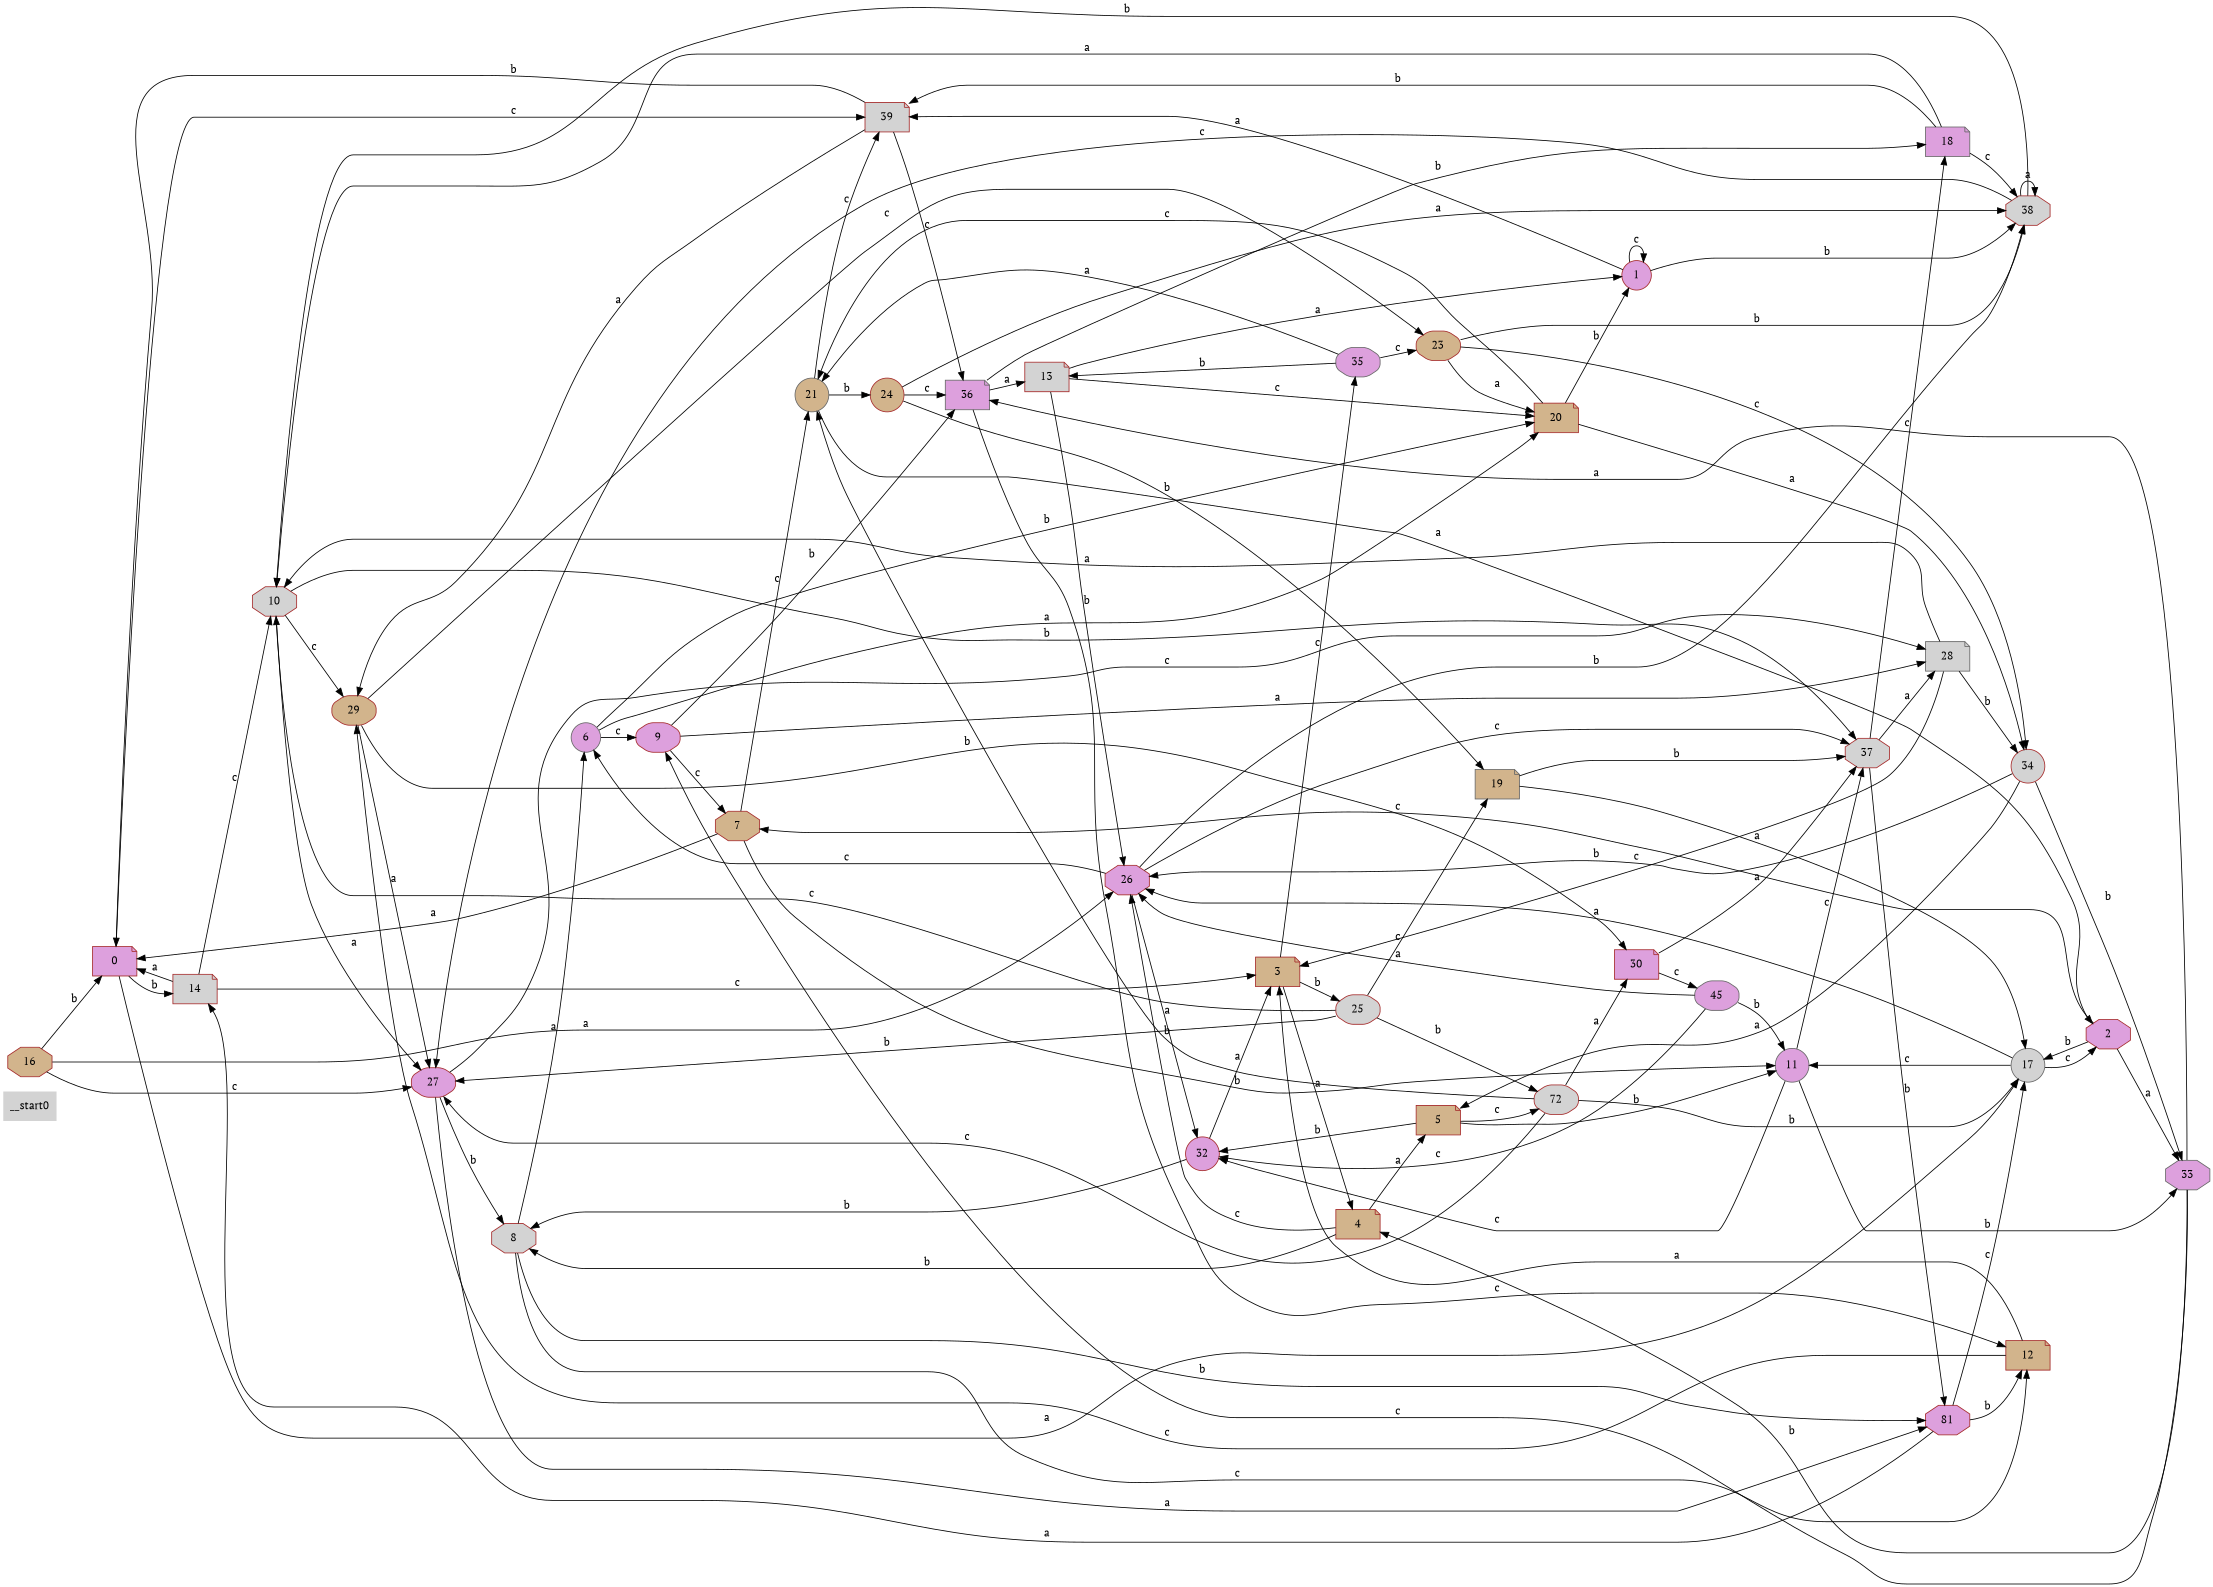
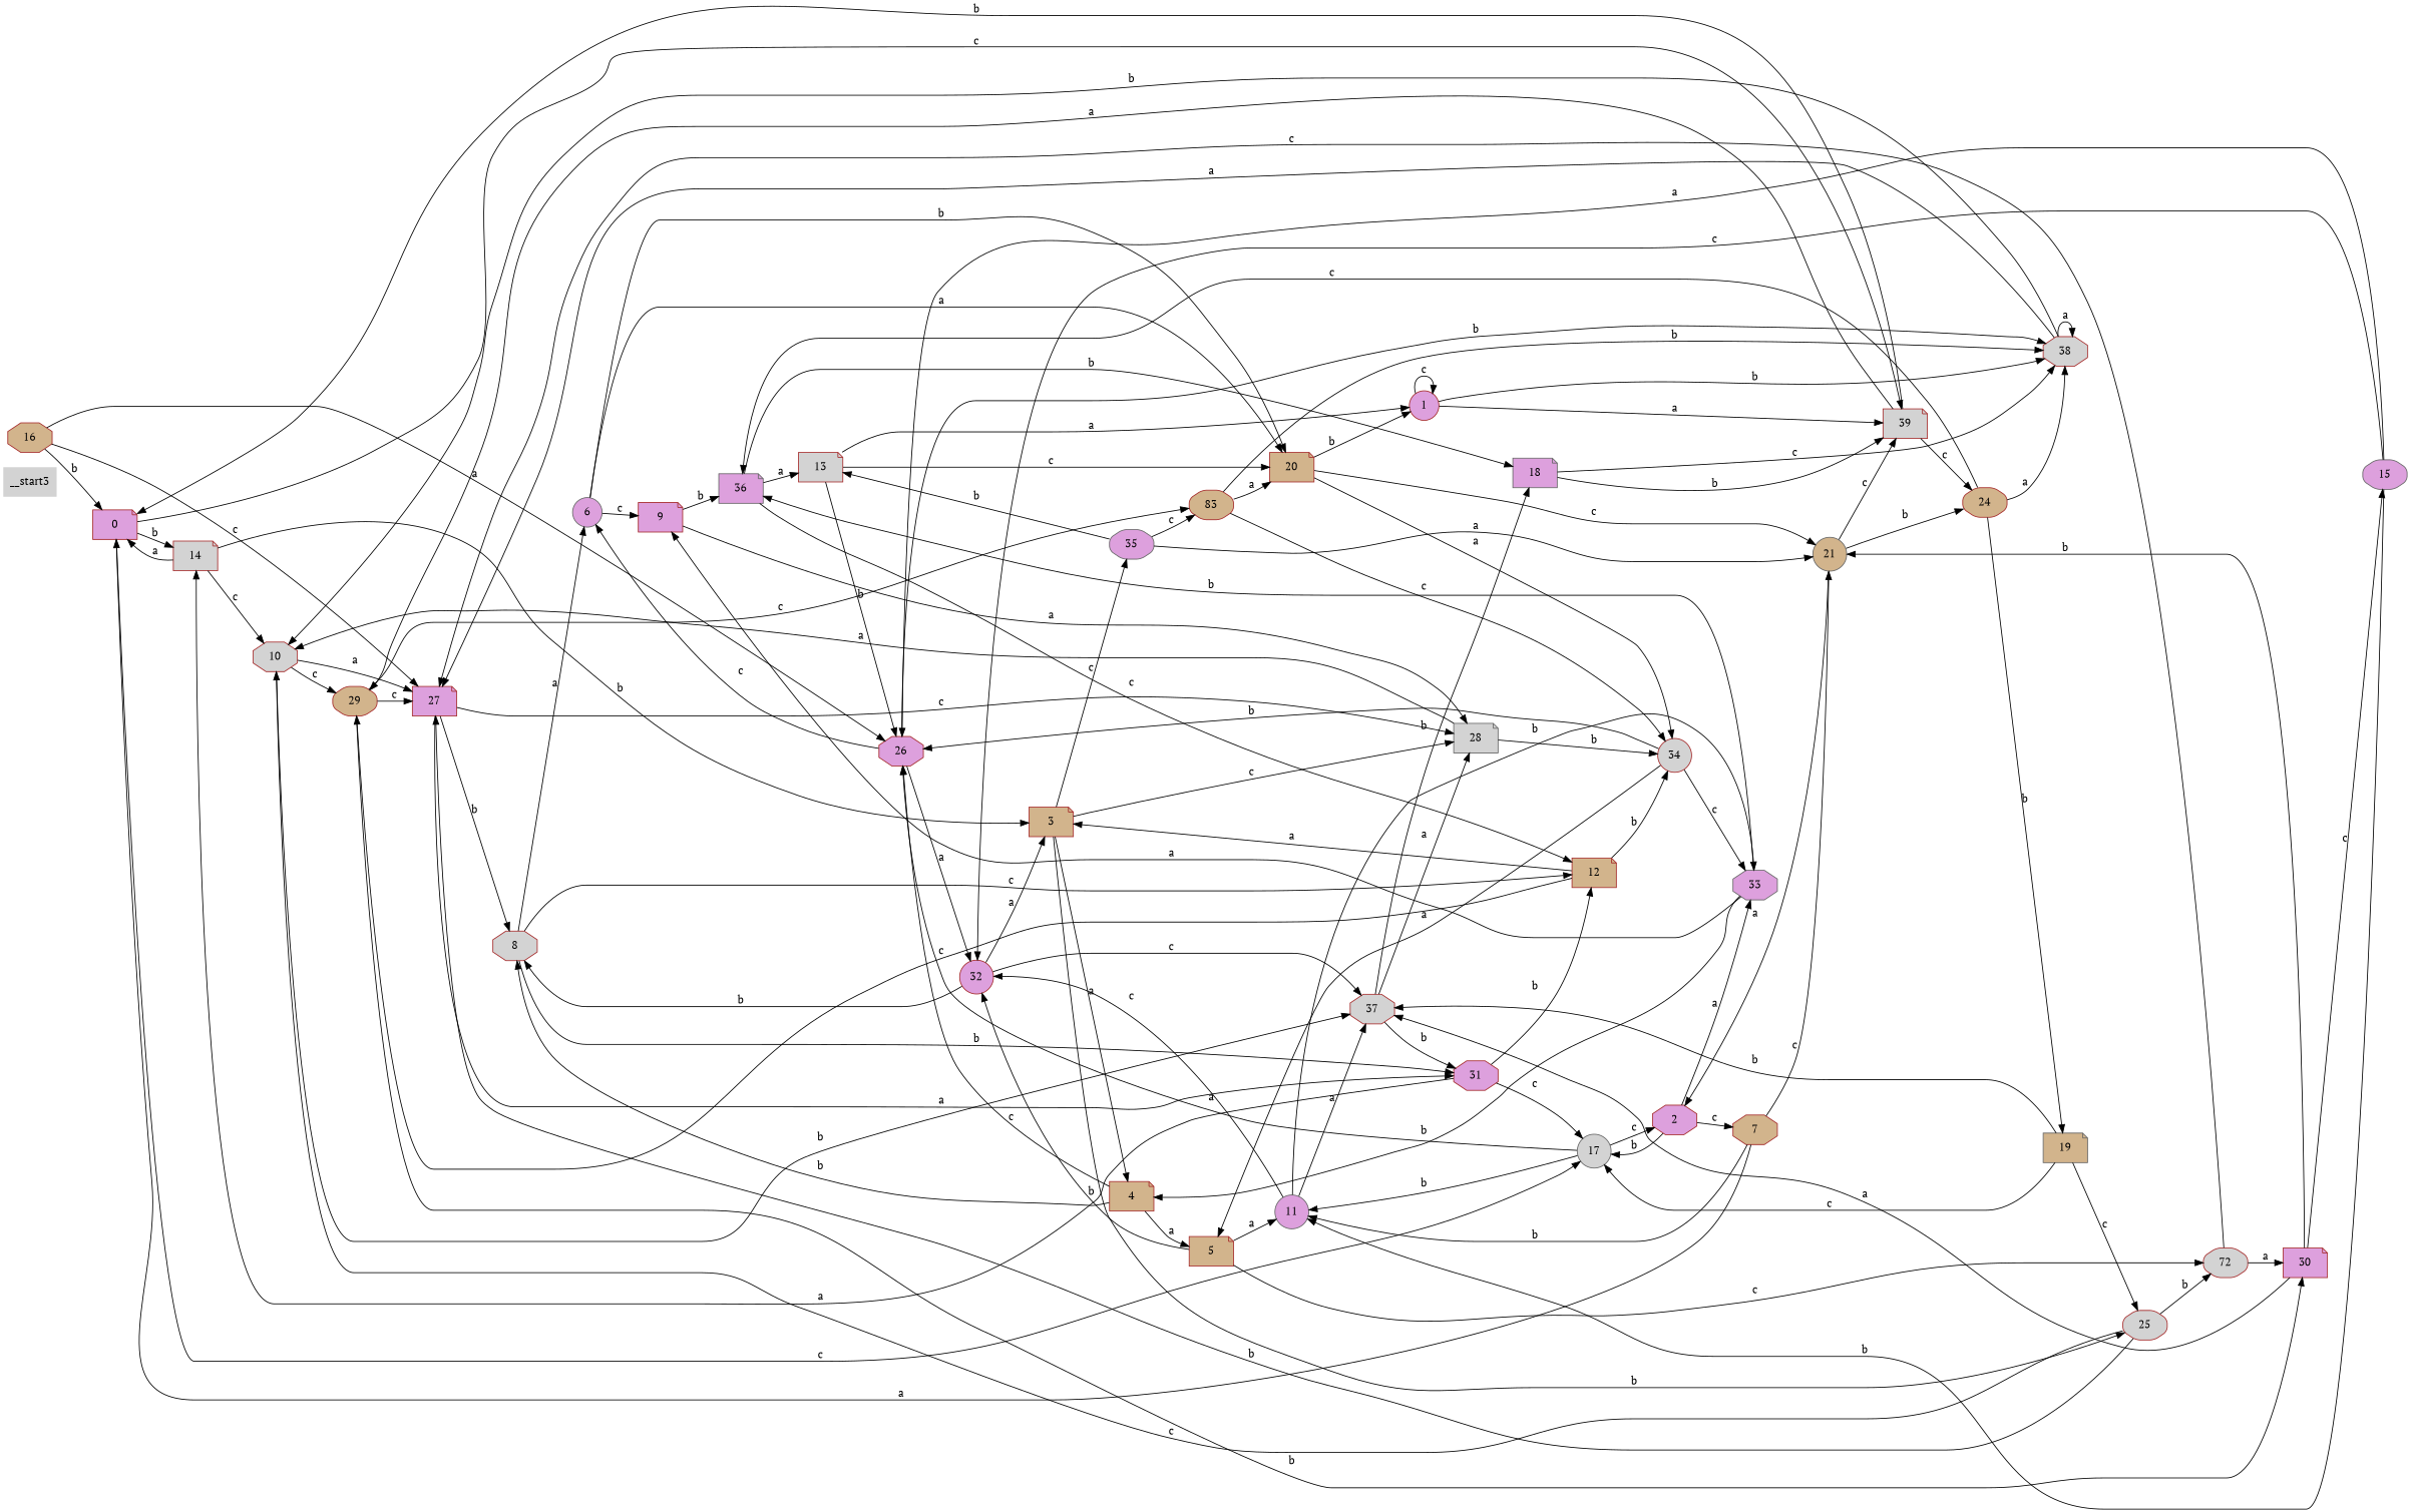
  digraph {
    fontname="PT Serif"
    rankdir=LR
    node [color=brown fillcolor=plum fontname="PT Serif" shape=octagon style=filled]
    edge [fontname="PT Serif"]
-   __start0 [color=gray40 fillcolor=lightgrey shape=none]
+   __start0 [color=gray40 fillcolor=lightgrey shape=none label=__start3]
    n2 [label=0 shape=note]
    n3 [fillcolor=lightgrey label=14 shape=note]
    n4 [color=gray40 fillcolor=lightgrey label=17 shape=circle]
    n5 [fillcolor=lightgrey label=39 shape=note]
    n6 [fillcolor=tan label=3 shape=note]
    n7 [fillcolor=lightgrey label=10]
    n8 [label=2]
    n9 [label=26]
    n10 [color=gray40 label=11 shape=circle]
    n11 [fillcolor=tan label=29 style="rounded,filled"]
-   n12 [fillcolor=tan label=24 shape=circle style="rounded,filled"]
+   n12 [fillcolor=tan label=24 style="rounded,filled"]
    n13 [label=1 shape=circle]
    n14 [fillcolor=lightgrey label=38]
-   n15 [label=27 style="rounded,filled"]
+   n15 [label=27 shape=note style="rounded,filled"]
    n16 [fillcolor=tan label=7]
    n17 [color=gray40 label=33]
    n18 [color=gray40 fillcolor=tan label=21 shape=circle style="rounded,filled"]
    n19 [fillcolor=tan label=4 shape=note]
-   n20 [label=9 style="rounded,filled"]
+   n20 [label=9 shape=note style="rounded,filled"]
    n21 [color=gray40 label=36 shape=note]
    n22 [fillcolor=lightgrey label=25 style="rounded,filled"]
    n23 [color=gray40 label=35 style="rounded,filled"]
    n24 [fillcolor=tan label=5 shape=note]
    n25 [fillcolor=lightgrey label=8]
    n26 [fillcolor=lightgrey label=72 style="rounded,filled"]
    n27 [fillcolor=lightgrey label=13 shape=note]
-   n28 [fillcolor=tan label=23 style="rounded,filled"]
+   n28 [fillcolor=tan label=83 style="rounded,filled"]
    n29 [label=32 shape=circle]
    n30 [color=gray40 label=6 shape=circle style="rounded,filled"]
    n31 [fillcolor=tan label=12 shape=note]
-   n32 [label=81]
+   n32 [label=31]
    n33 [fillcolor=lightgrey label=37]
    n34 [label=30 shape=note]
    n35 [fillcolor=tan label=20 shape=note style="rounded,filled"]
    n36 [color=gray40 fillcolor=lightgrey label=28 shape=note style="rounded,filled"]
    n37 [fillcolor=lightgrey label=34 shape=circle style="rounded,filled"]
    n38 [color=gray40 label=18 shape=note]
-   n39 [color=gray40 label=45 style="rounded,filled"]
+   n39 [color=gray40 label=15 style="rounded,filled"]
    n40 [fillcolor=tan label=16]
    n41 [color=gray40 fillcolor=tan label=19 shape=note style="rounded,filled"]
    n2 -> n3 [label=b]
-   n2 -> n4 [label=a]
+   n2 -> n4 [label=c]
    n2 -> n5 [label=c]
    n3 -> n2 [label=a]
-   n3 -> n6 [label=c]
+   n3 -> n6 [label=b]
    n3 -> n7 [label=c]
    n4 -> n8 [label=c]
    n4 -> n9 [label=a]
-   n4 -> n10 [label=c]
+   n4 -> n10 [label=b]
    n5 -> n2 [label=b]
    n5 -> n11 [label=a]
-   n5 -> n21 [label=c]
+   n5 -> n12 [label=c]
    n6 -> n19 [label=a]
    n6 -> n22 [label=b]
    n6 -> n23 [label=c]
    n7 -> n11 [label=c]
    n7 -> n15 [label=a]
    n7 -> n33 [label=b]
    n8 -> n4 [label=b]
    n8 -> n16 [label=c]
    n8 -> n17 [label=a]
    n9 -> n14 [label=b]
    n9 -> n29 [label=a]
    n9 -> n30 [label=c]
    n10 -> n17 [label=b]
    n10 -> n29 [label=c]
-   n10 -> n33 [label=c]
-   n11 -> n15 [label=a]
+   n10 -> n33 [label=a]
+   n11 -> n15 [label=c]
    n11 -> n28 [label=c]
    n11 -> n34 [label=b]
    n12 -> n14 [label=a]
    n12 -> n21 [label=c]
    n12 -> n41 [label=b]
    n13 -> n5 [label=a]
    n13 -> n13 [label=c]
    n13 -> n14 [label=b]
    n14 -> n7 [label=b]
    n14 -> n14 [label=a]
-   n14 -> n15 [label=c]
+   n14 -> n15 [label=a]
    n15 -> n25 [label=b]
    n15 -> n32 [label=a]
    n15 -> n36 [label=c]
    n16 -> n2 [label=a]
    n16 -> n10 [label=b]
    n16 -> n18 [label=c]
    n17 -> n19 [label=b]
-   n17 -> n20 [label=c]
-   n17 -> n21 [label=a]
+   n17 -> n20 [label=a]
+   n17 -> n21 [label=b]
    n18 -> n5 [label=c]
    n18 -> n8 [label=a]
    n18 -> n12 [label=b]
    n19 -> n9 [label=c]
    n19 -> n24 [label=a]
    n19 -> n25 [label=b]
-   n20 -> n16 [label=c]
    n20 -> n21 [label=b]
    n20 -> n36 [label=a]
    n21 -> n27 [label=a]
    n21 -> n31 [label=c]
    n21 -> n38 [label=b]
    n22 -> n7 [label=c]
    n22 -> n15 [label=b]
    n22 -> n26 [label=b]
    n23 -> n18 [label=a]
    n23 -> n27 [label=b]
    n23 -> n28 [label=c]
-   n24 -> n10 [label=b]
+   n24 -> n10 [label=a]
    n24 -> n26 [label=c]
    n24 -> n29 [label=b]
    n25 -> n30 [label=a]
    n25 -> n31 [label=c]
    n25 -> n32 [label=b]
-   n26 -> n4 [label=b]
    n26 -> n15 [label=c]
    n26 -> n34 [label=a]
    n27 -> n9 [label=b]
    n27 -> n13 [label=a]
    n27 -> n35 [label=c]
    n28 -> n14 [label=b]
    n28 -> n35 [label=a]
    n28 -> n37 [label=c]
    n29 -> n6 [label=a]
    n29 -> n25 [label=b]
-   n9 -> n33 [label=c]
+   n29 -> n33 [label=c]
    n30 -> n20 [label=c]
    n30 -> n35 [label=a]
    n30 -> n35 [label=b]
    n31 -> n6 [label=a]
    n31 -> n11 [label=c]
+   n31 -> n37 [label=b]
    n32 -> n3 [label=a]
    n32 -> n4 [label=c]
    n32 -> n31 [label=b]
    n33 -> n32 [label=b]
    n33 -> n36 [label=a]
-   n33 -> n38 [label=c]
-   n26 -> n18 [label=b]
+   n33 -> n38 [label=b]
+   n34 -> n18 [label=b]
    n34 -> n33 [label=a]
    n34 -> n39 [label=c]
    n35 -> n13 [label=b]
    n35 -> n18 [label=c]
    n35 -> n37 [label=a]
-   n36 -> n6 [label=c]
+   n6 -> n36 [label=c]
    n36 -> n7 [label=a]
    n36 -> n37 [label=b]
    n37 -> n9 [label=b]
-   n37 -> n17 [label=b]
+   n37 -> n17 [label=c]
    n37 -> n24 [label=a]
    n38 -> n5 [label=b]
-   n38 -> n7 [label=a]
    n38 -> n14 [label=c]
    n39 -> n9 [label=a]
    n39 -> n10 [label=b]
    n39 -> n29 [label=c]
    n40 -> n2 [label=b]
    n40 -> n9 [label=a]
    n40 -> n15 [label=c]
-   n41 -> n4 [label=a]
-   n22 -> n41 [label=c]
+   n41 -> n4 [label=c]
+   n41 -> n22 [label=c]
    n41 -> n33 [label=b]
  }
